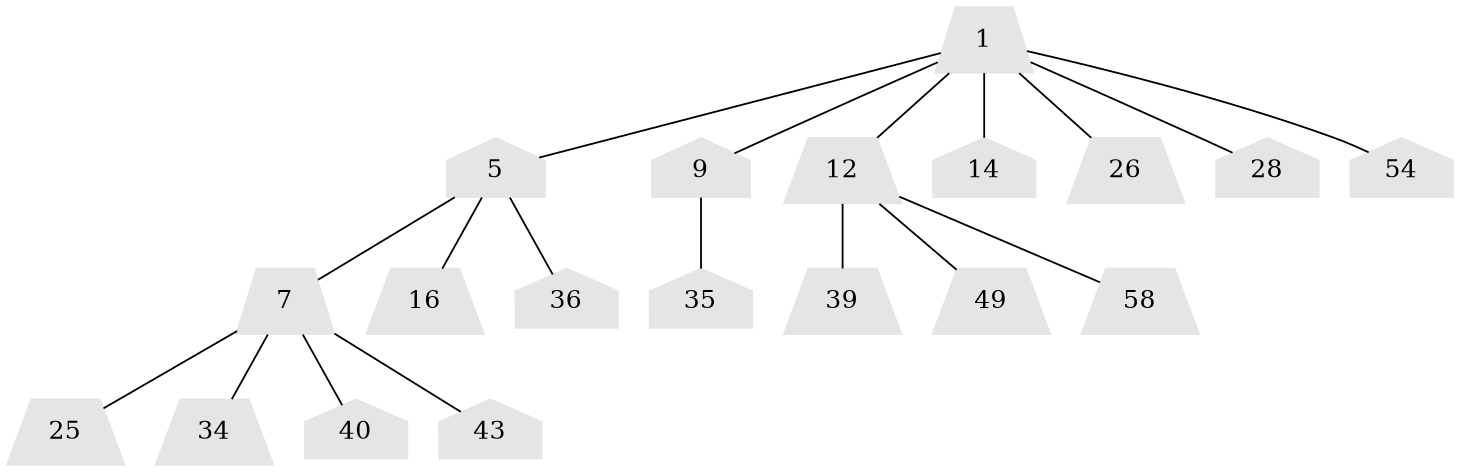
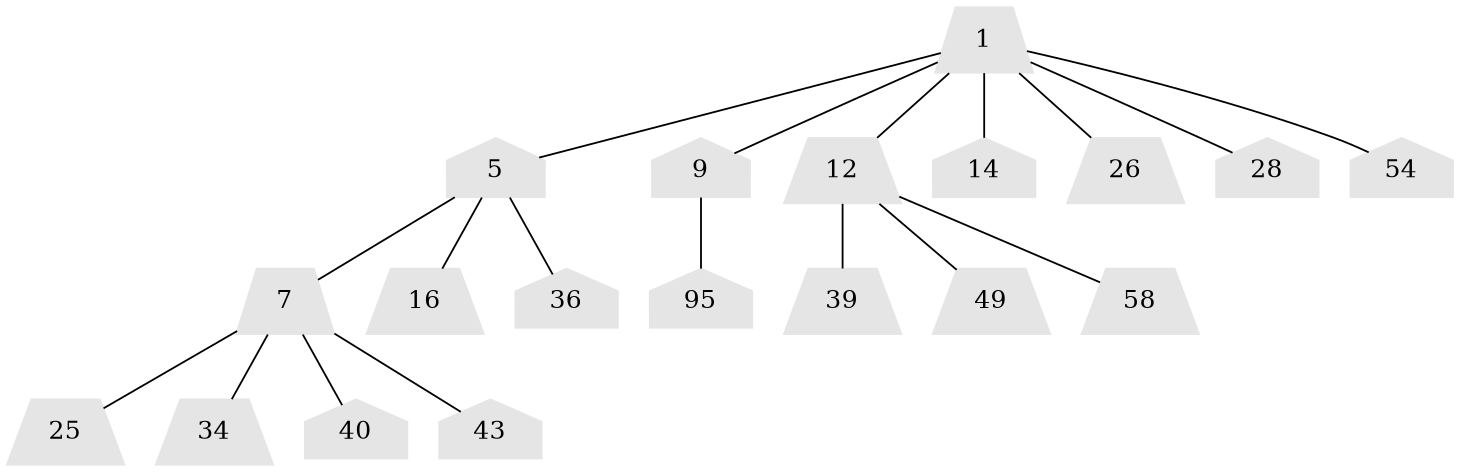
  graph {
    node [color=gray90 shape=trapezium style=filled]
    1 [super="+4+3"]
    n2 [label=5 shape=house super="+8+5"]
    9 [shape=house super="+65+15+37"]
    12 [super="+18"]
    14 [shape=house]
    26 [super="+38"]
    28 [shape=house]
    54 [shape=house super="+62"]
    7 [super="+10"]
    16 [super="+56+46+21"]
    36 [shape=house]
-   35 [shape=house]
+   35 [shape=house label=95]
    39
    49 [super="+53"]
    58
    25 [super="+61"]
    34 [super="+42+41+55"]
    40 [shape=house]
    43 [shape=house]
    1 -- n2
    1 -- 9
    1 -- 12
    1 -- 14
    1 -- 26
    1 -- 28
    1 -- 54
    n2 -- 7
    n2 -- 16
    n2 -- 36
    9 -- 35
    12 -- 39
    12 -- 49
    12 -- 58
    7 -- 25
    7 -- 34
    7 -- 40
    7 -- 43
  }
